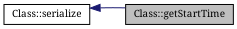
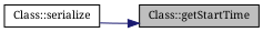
  digraph {
    rankdir=RL
    fontname="Noto Serif"
    node [color=black fontname="Noto Serif" fontsize=10 shape=record style=filled]
    n1 [fillcolor=grey75 fontcolor=black height=0.2 label="Class::getStartTime" width=0.4]
    n2 [fillcolor=white height=0.2 label="Class::serialize" width=0.4]
-   n2 -> n1 [color=midnightblue dir=back fontname="Noto Serif" fontsize=10 labelfontname=Helvetica labelfontsize=10 style=solid]
+   n1 -> n2 [color=midnightblue dir=back fontname="Noto Serif" fontsize=10 labelfontname=Helvetica labelfontsize=10 style=solid]
  }
